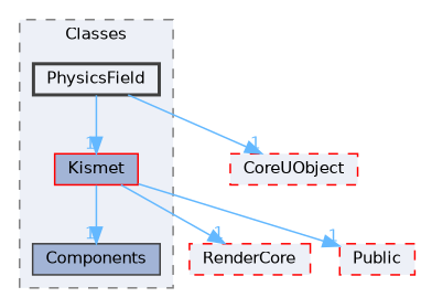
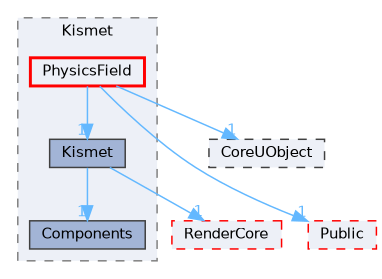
  digraph {
    compound=true
    node [color=grey25 fillcolor="#edf0f7" fontname=Helvetica fontsize=10 shape=box style="filled,dashed"]
    edge [color=steelblue1 fontcolor=steelblue1 fontname=Helvetica fontsize=10 headlabel=1 labeldistance=1.5 labelfontname=Helvetica labelfontsize=10]
    n1 [fillcolor="#a2b4d6" height=0.2 label=Components style=filled width=0.4]
-   n2 [color=red fillcolor="#a2b4d6" height=0.2 label=Kismet style=filled width=0.4]
-   n3 [height=0.2 label=PhysicsField style="filled,bold" width=0.4]
+   n2 [fillcolor="#a2b4d6" height=0.2 label=Kismet style=filled width=0.4]
+   n3 [color=red height=0.2 label=PhysicsField style="filled,bold" width=0.4]
    n4 [color=red height=0.2 label=RenderCore width=0.4]
    n5 [color=red height=0.2 label=Public width=0.4]
-   n6 [color=red height=0.2 label=CoreUObject width=0.4]
+   n6 [height=0.2 label=CoreUObject width=0.4]
    subgraph cluster_1 {
      bgcolor="#edf0f7"
      fontname=Helvetica
      fontsize=10
-     label=Classes
+     label=Kismet
      pencolor=grey50
      style="filled,dashed"
      n1
      n2
      n3
    }
    n2 -> n1
    n2 -> n4
    n3 -> n2
-   n2 -> n5
+   n3 -> n5
    n3 -> n6
  }
